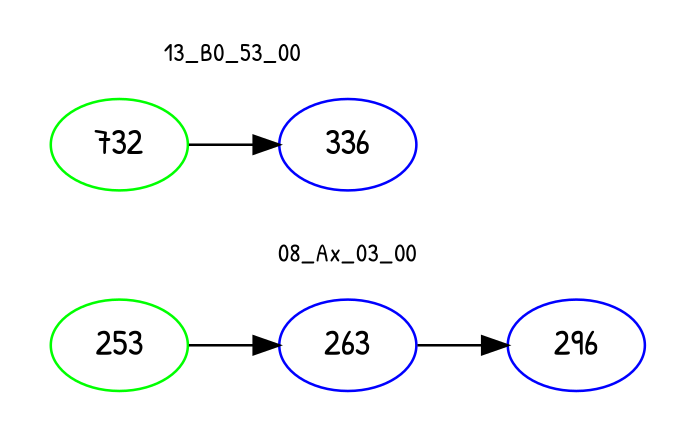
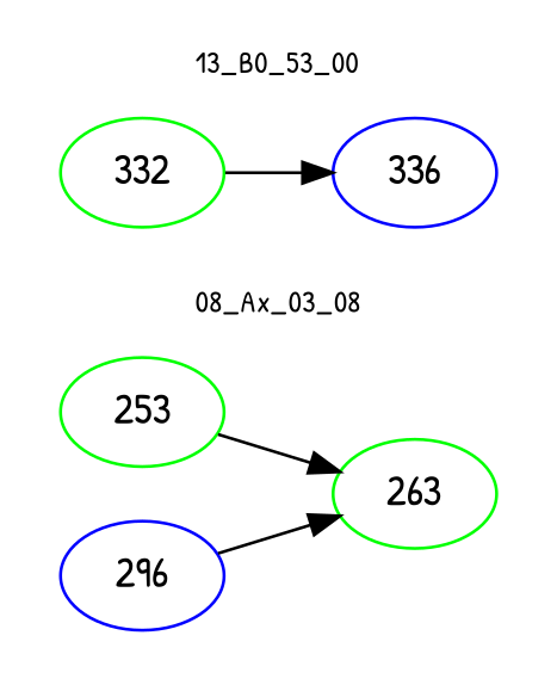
  digraph {
    fontname="Patrick Hand"
    rankdir=LR
    node [color=blue fontname="Patrick Hand"]
    edge [color=black fontname="Patrick Hand"]
    n1 [color=green label=253]
-   n2 [label=263]
+   n2 [color=green label=263]
    n3 [label=296]
-   n4 [color=green label=732]
+   n4 [color=green label=332]
    n5 [label=336]
    subgraph cluster_1 {
      color=white
      fontsize=10
-     label="08_Ax_03_00"
+     label="08_Ax_03_08"
      n1
      n2
      n3
    }
    subgraph cluster_2 {
      color=white
      fontsize=10
      label="13_B0_53_00"
      n4
      n5
    }
    n1 -> n2
-   n2 -> n3
+   n3 -> n2
    n4 -> n5
  }
